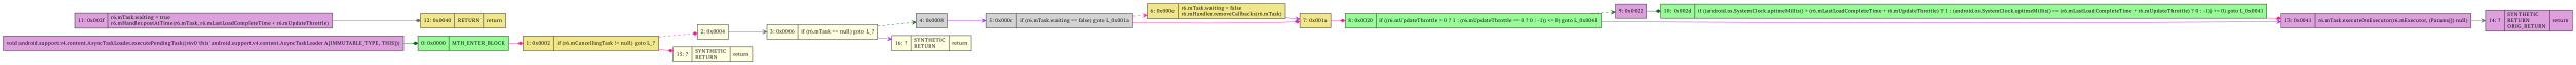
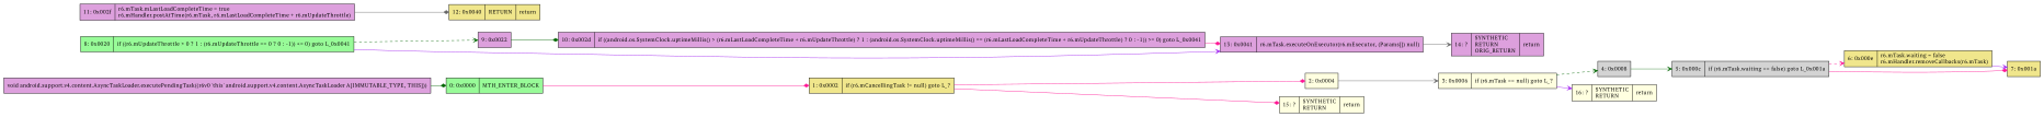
  digraph {
    fontname="PT Serif"
    rankdir=LR
    node [fillcolor=plum fontname="PT Serif" shape=record style=filled]
    edge [arrowhead=diamond color=deeppink fontname="PT Serif"]
    n1 [fillcolor=palegreen label="{0\:\ 0x0000|MTH_ENTER_BLOCK\l}"]
    n2 [fillcolor=khaki label="{1\:\ 0x0002|if (r6.mCancellingTask != null) goto L_?\l}"]
    n3 [fillcolor=lightyellow label="{2\:\ 0x0004}"]
    n4 [fillcolor=lightyellow label="{15\:\ ?|SYNTHETIC\lRETURN\l|return\l}"]
    n5 [fillcolor=lightyellow label="{3\:\ 0x0006|if (r6.mTask == null) goto L_?\l}"]
    n6 [fillcolor=lightgrey label="{4\:\ 0x0008}"]
    n7 [fillcolor=lightyellow label="{16\:\ ?|SYNTHETIC\lRETURN\l|return\l}"]
    n8 [fillcolor=lightgrey label="{5\:\ 0x000c|if (r6.mTask.waiting == false) goto L_0x001a\l}"]
    n9 [fillcolor=khaki label="{6\:\ 0x000e|r6.mTask.waiting = false\lr6.mHandler.removeCallbacks(r6.mTask)\l}"]
    n10 [fillcolor=khaki label="{7\:\ 0x001a}"]
    n11 [fillcolor=palegreen label="{8\:\ 0x0020|if ((r6.mUpdateThrottle \> 0 ? 1 : (r6.mUpdateThrottle == 0 ? 0 : \-1)) \<= 0) goto L_0x0041\l}"]
    n12 [label="{9\:\ 0x0022}"]
    n13 [label="{13\:\ 0x0041|r6.mTask.executeOnExecutor(r6.mExecutor, (Params[]) null)\l}"]
-   n14 [fillcolor=palegreen label="{10\:\ 0x002d|if ((android.os.SystemClock.uptimeMillis() \> (r6.mLastLoadCompleteTime + r6.mUpdateThrottle) ? 1 : (android.os.SystemClock.uptimeMillis() == (r6.mLastLoadCompleteTime + r6.mUpdateThrottle) ? 0 : \-1)) \>= 0) goto L_0x0041\l}"]
+   n14 [label="{10\:\ 0x002d|if ((android.os.SystemClock.uptimeMillis() \> (r6.mLastLoadCompleteTime + r6.mUpdateThrottle) ? 1 : (android.os.SystemClock.uptimeMillis() == (r6.mLastLoadCompleteTime + r6.mUpdateThrottle) ? 0 : \-1)) \>= 0) goto L_0x0041\l}"]
    n15 [label="{14\:\ ?|SYNTHETIC\lRETURN\lORIG_RETURN\l|return\l}"]
-   n16 [label="{11\:\ 0x002f|r6.mTask.waiting = true\lr6.mHandler.postAtTime(r6.mTask, r6.mLastLoadCompleteTime + r6.mUpdateThrottle)\l}"]
+   n16 [label="{11\:\ 0x002f|r6.mTask.mLastLoadCompleteTime = true\lr6.mHandler.postAtTime(r6.mTask, r6.mLastLoadCompleteTime + r6.mUpdateThrottle)\l}"]
    n17 [fillcolor=khaki label="{12\:\ 0x0040|RETURN\l|return\l}"]
    n18 [label="{void android.support.v4.content.AsyncTaskLoader.executePendingTask((r6v0 'this' android.support.v4.content.AsyncTaskLoader A[IMMUTABLE_TYPE, THIS])) }"]
    n1 -> n2
-   n2 -> n3 [style=dashed]
+   n2 -> n3 [style=solid]
    n2 -> n4
    n3 -> n5 [arrowhead=vee color=gray40]
    n5 -> n6 [arrowhead=vee color=darkgreen style=dashed]
    n5 -> n7 [arrowhead=vee color=purple]
-   n6 -> n8 [arrowhead=vee color=purple]
+   n6 -> n8 [arrowhead=vee color=darkgreen]
    n8 -> n9 [arrowhead=vee style=dashed]
    n8 -> n10
    n9 -> n10 [arrowhead=vee color=purple]
-   n10 -> n11
    n11 -> n12 [arrowhead=vee color=darkgreen style=dashed]
    n11 -> n13 [arrowhead=vee color=purple]
    n12 -> n14 [color=darkgreen]
    n13 -> n15 [arrowhead=vee color=gray40]
    n14 -> n13
    n16 -> n17 [color=gray40]
    n18 -> n1 [color=darkgreen]
  }
